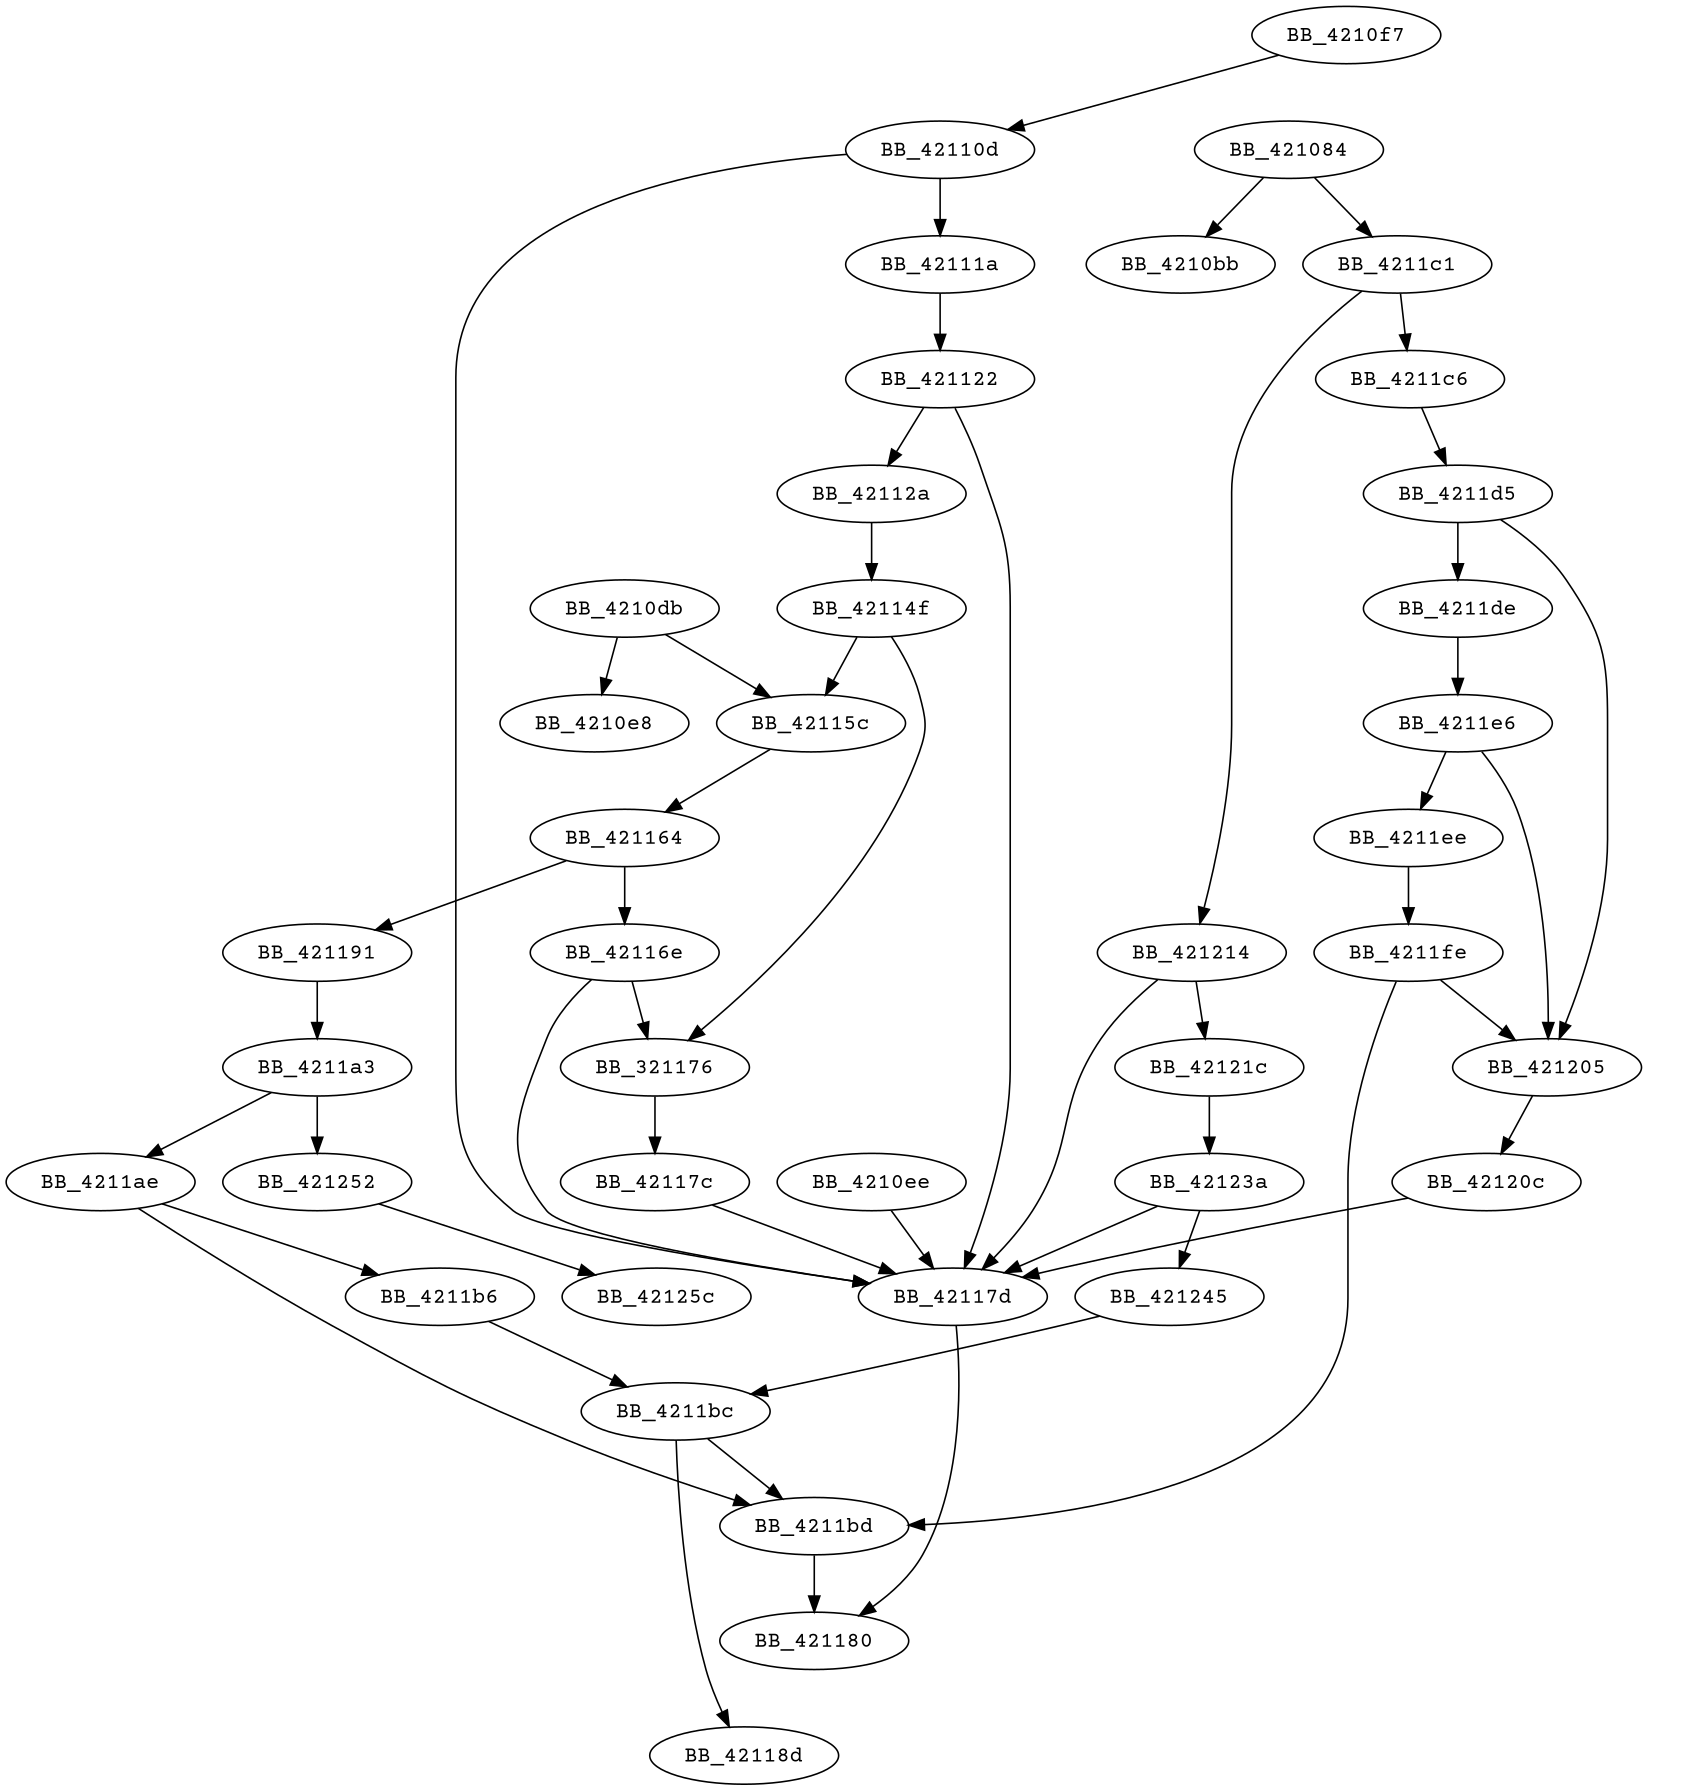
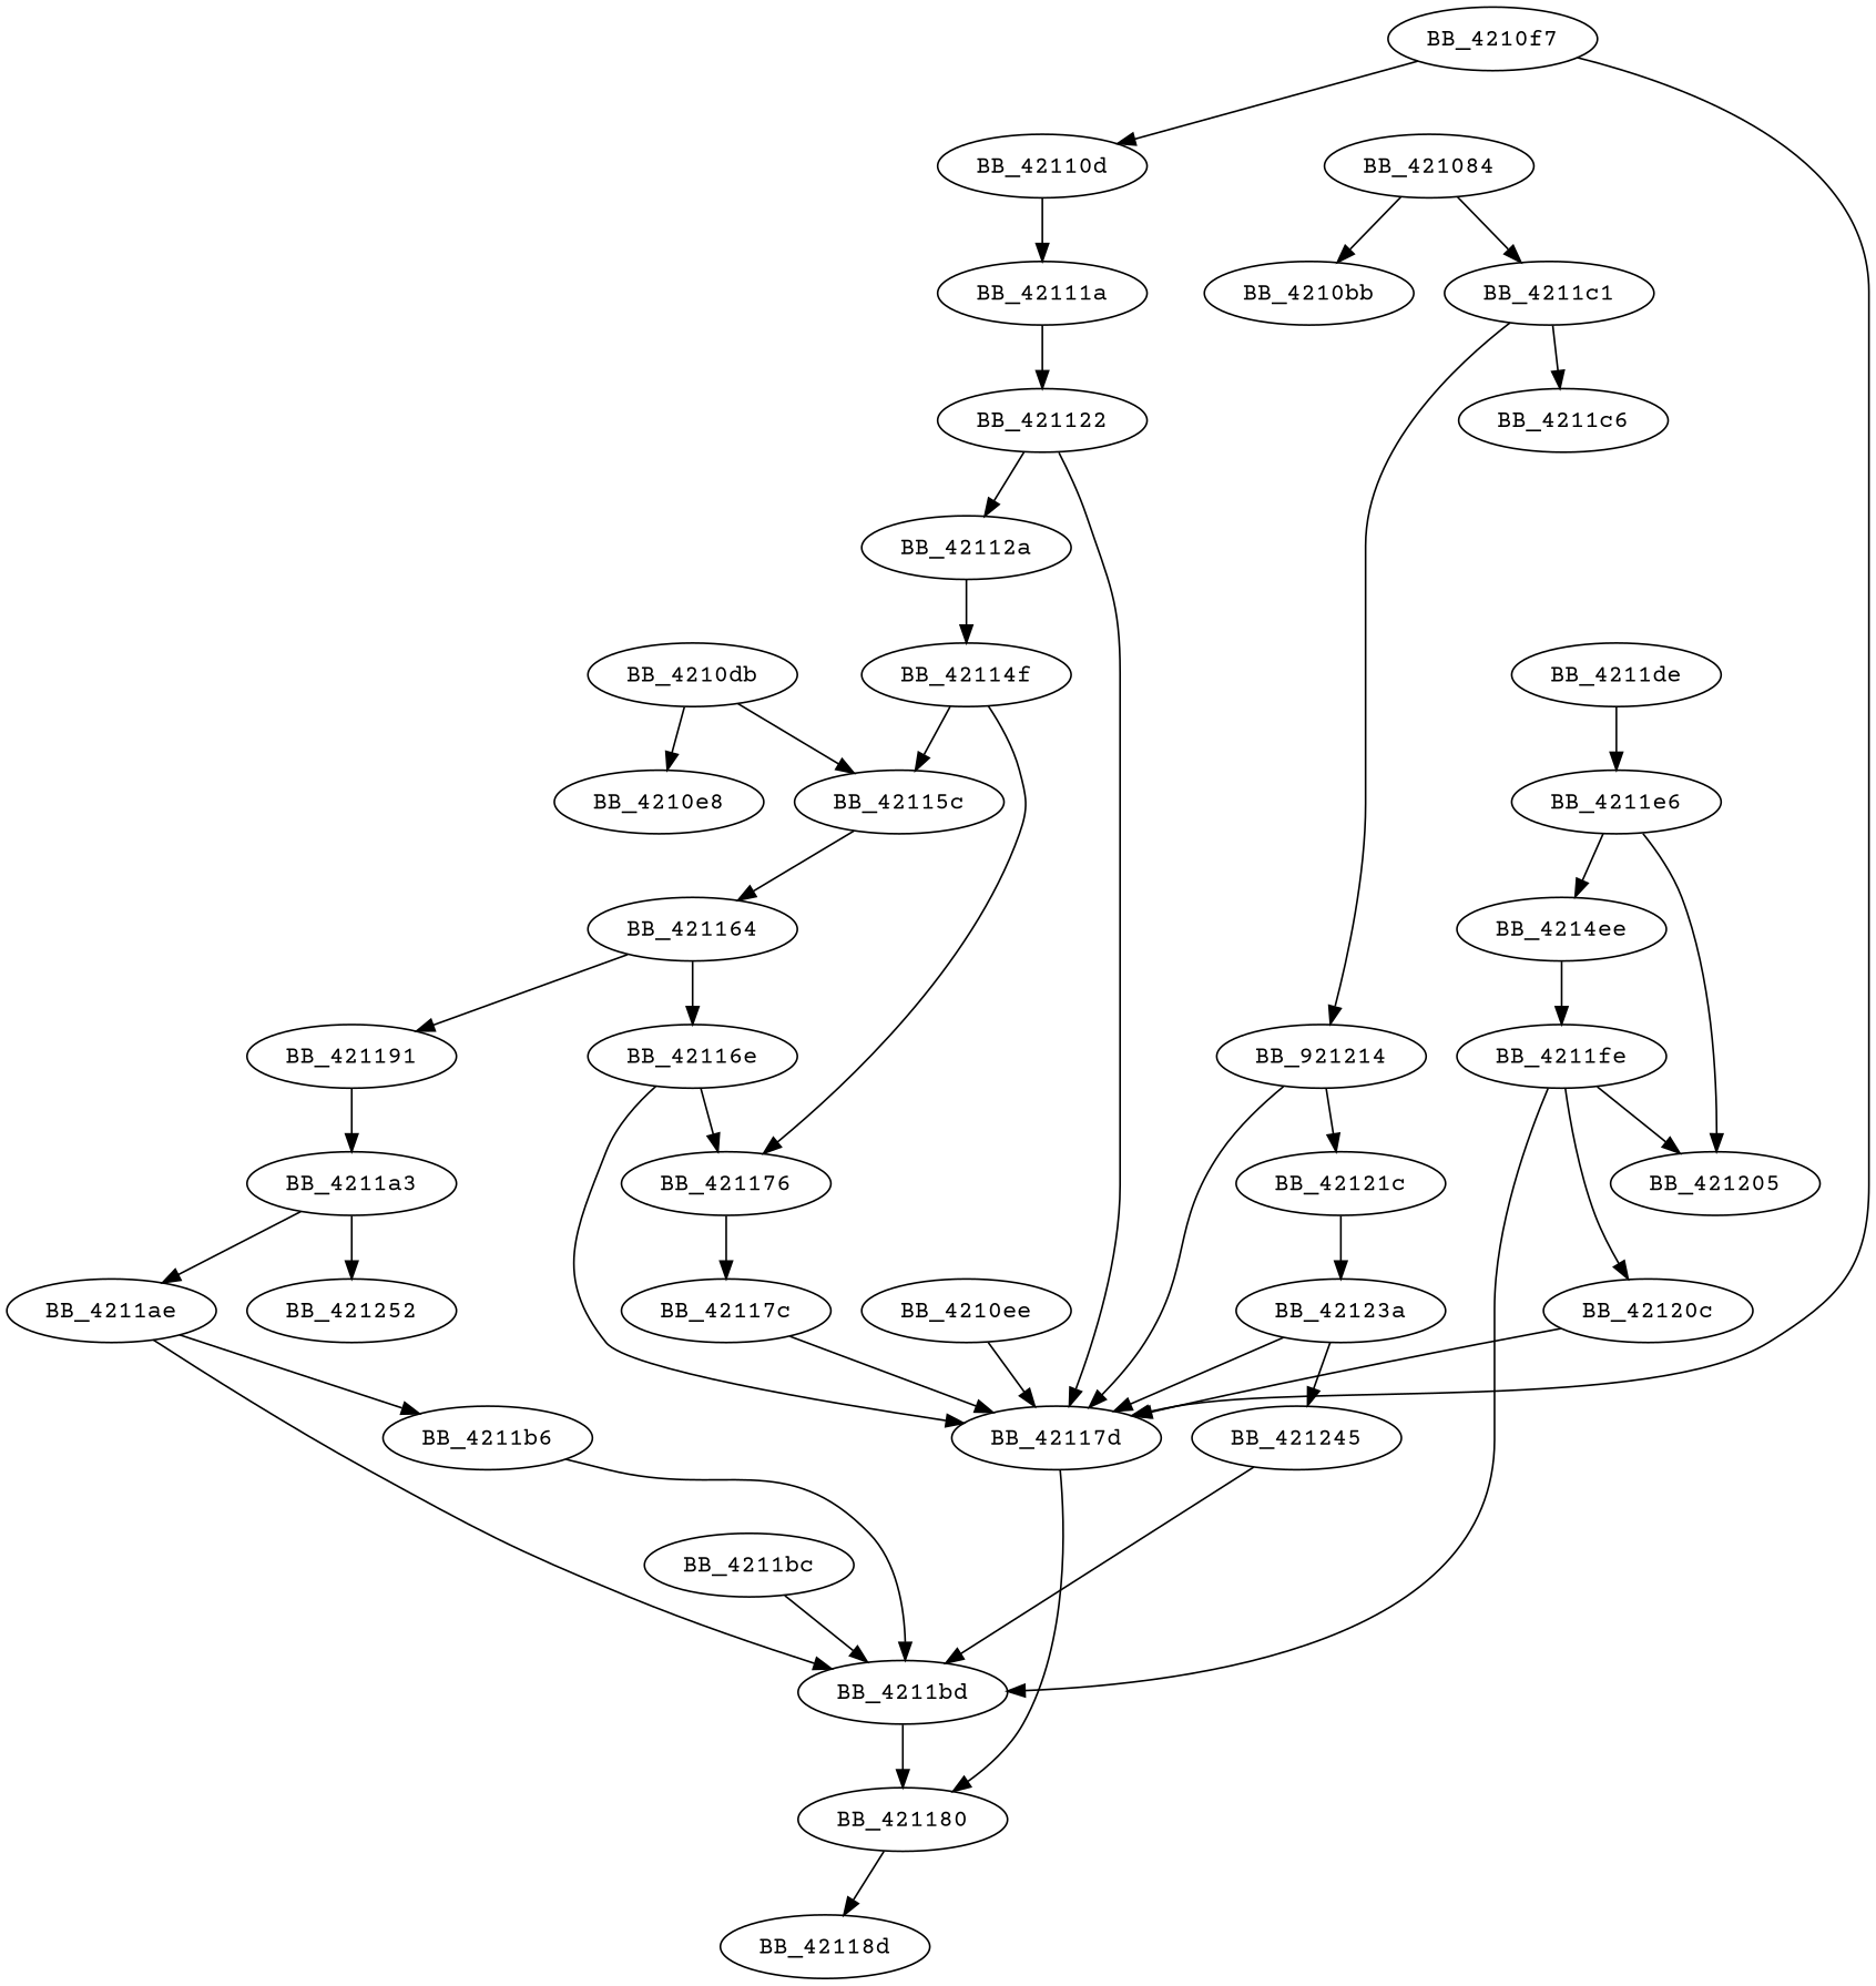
  digraph {
    fontname="Courier Prime"
    node [fontname="Courier Prime"]
    edge [fontname="Courier Prime"]
    BB_421084
    BB_4210bb
    BB_4211c1
    BB_4211c6
-   BB_421214
+   BB_421214 [label=BB_921214]
    BB_4210db
    BB_4210e8
    BB_42115c
-   BB_4211d5
    BB_42117d
    BB_42121c
    BB_421164
    BB_4210ee
    BB_42116e
    BB_421191
    BB_4210f7
    BB_42110d
    BB_421180
    BB_42111a
    BB_42118d
    BB_421122
    BB_42112a
    BB_42114f
-   BB_421176 [label=BB_321176]
+   BB_421176
    BB_42117c
    BB_4211a3
    BB_4211ae
    BB_421252
    BB_4211b6
    BB_4211bd
-   BB_42125c
    BB_4211bc
    BB_4211de
    BB_421205
    BB_42123a
    BB_4211e6
    BB_42120c
-   BB_4211ee
+   BB_4211ee [label=BB_4214ee]
    BB_4211fe
    BB_421245
    BB_421084 -> BB_4210bb
    BB_421084 -> BB_4211c1
    BB_4211c1 -> BB_4211c6
    BB_4211c1 -> BB_421214
-   BB_4211c6 -> BB_4211d5
    BB_421214 -> BB_42117d
    BB_421214 -> BB_42121c
    BB_4210db -> BB_4210e8
    BB_4210db -> BB_42115c
    BB_42115c -> BB_421164
-   BB_4211d5 -> BB_4211de
-   BB_4211d5 -> BB_421205
    BB_42117d -> BB_421180
    BB_42121c -> BB_42123a
    BB_421164 -> BB_42116e
    BB_421164 -> BB_421191
    BB_4210ee -> BB_42117d
    BB_42116e -> BB_42117d
    BB_42116e -> BB_421176
    BB_421191 -> BB_4211a3
    BB_4210f7 -> BB_42110d
-   BB_42110d -> BB_42117d
+   BB_4210f7 -> BB_42117d
    BB_42110d -> BB_42111a
-   BB_4211bc -> BB_42118d
+   BB_421180 -> BB_42118d
    BB_42111a -> BB_421122
    BB_421122 -> BB_42117d
    BB_421122 -> BB_42112a
    BB_42112a -> BB_42114f
    BB_42114f -> BB_42115c
    BB_42114f -> BB_421176
    BB_421176 -> BB_42117c
    BB_42117c -> BB_42117d
    BB_4211a3 -> BB_4211ae
    BB_4211a3 -> BB_421252
    BB_4211ae -> BB_4211b6
    BB_4211ae -> BB_4211bd
-   BB_421252 -> BB_42125c
-   BB_4211b6 -> BB_4211bc
+   BB_4211b6 -> BB_4211bd
    BB_4211bd -> BB_421180
    BB_4211bc -> BB_4211bd
    BB_4211de -> BB_4211e6
-   BB_421205 -> BB_42120c
+   BB_4211fe -> BB_42120c
    BB_42123a -> BB_42117d
    BB_42123a -> BB_421245
    BB_4211e6 -> BB_421205
    BB_4211e6 -> BB_4211ee
    BB_42120c -> BB_42117d
    BB_4211ee -> BB_4211fe
    BB_4211fe -> BB_4211bd
    BB_4211fe -> BB_421205
-   BB_421245 -> BB_4211bc
+   BB_421245 -> BB_4211bd
  }
